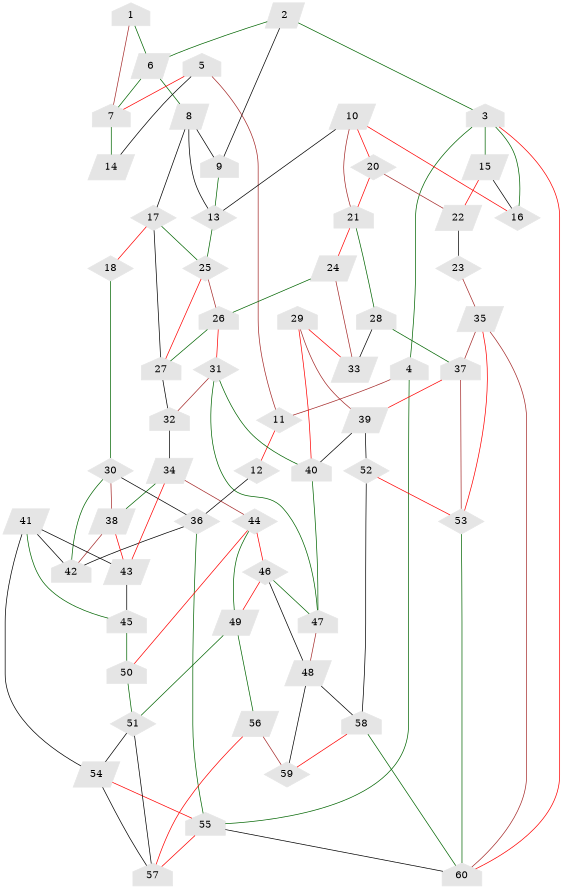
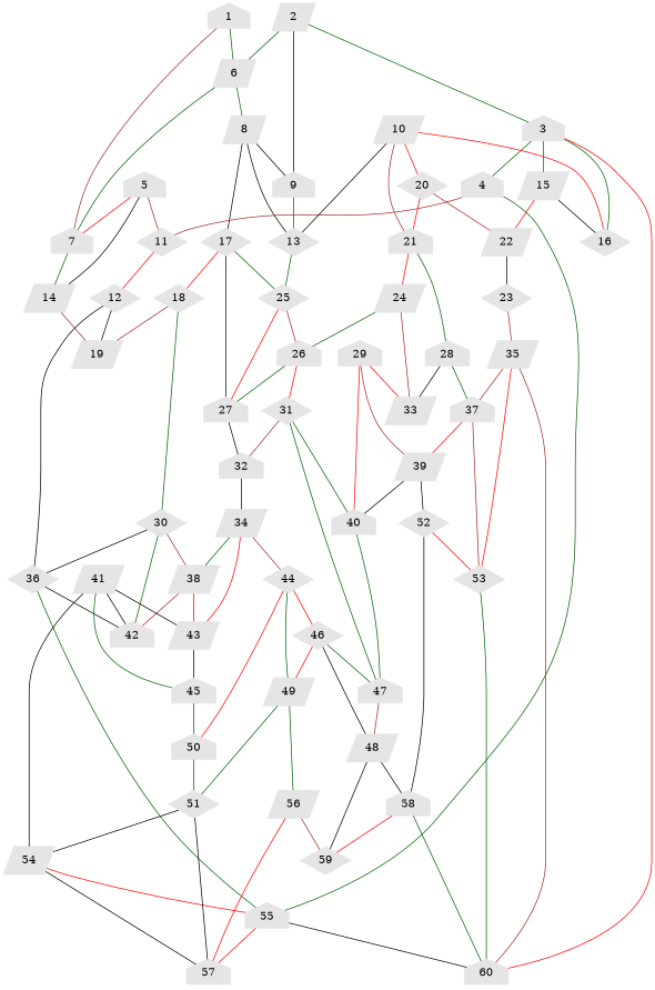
  graph {
    node [color=gray90 shape=house style=filled]
    edge [color=darkgreen weight=1.0]
    6 [shape=parallelogram]
    1
    7
    8 [shape=parallelogram]
    14 [shape=parallelogram]
    2 [shape=parallelogram]
    3
    9
    4
    15 [shape=parallelogram]
    16 [shape=diamond]
    60
    13 [shape=diamond]
    11 [shape=diamond]
    55
    22 [shape=parallelogram]
    12 [shape=diamond]
    57
    5
+   19 [shape=parallelogram]
    17 [shape=diamond]
    25 [shape=diamond]
    18 [shape=diamond]
    27
    10 [shape=parallelogram]
    20 [shape=diamond]
    21
    24 [shape=parallelogram]
    28
    36 [shape=diamond]
    42
    26
    23 [shape=diamond]
    30 [shape=diamond]
    32
    38 [shape=parallelogram]
    33 [shape=parallelogram]
    37
    35 [shape=parallelogram]
    53 [shape=diamond]
    31 [shape=diamond]
    40
    47
    34 [shape=parallelogram]
    39 [shape=parallelogram]
    29
    52 [shape=diamond]
    43 [shape=parallelogram]
    48 [shape=parallelogram]
    44 [shape=diamond]
    45
    46 [shape=diamond]
    49 [shape=parallelogram]
    50
    58
    41 [shape=parallelogram]
    54 [shape=parallelogram]
    51 [shape=diamond]
    56 [shape=parallelogram]
    59 [shape=diamond]
    6 -- 7
    6 -- 8
    1 -- 6
    1 -- 7 [color=brown]
    7 -- 14
    8 -- 9 [color=black]
    8 -- 13 [color=black]
    8 -- 17 [color=black]
+   14 -- 19 [color=brown weight=2.0]
    2 -- 6
    2 -- 3
    2 -- 9 [color=black]
    3 -- 4
    3 -- 15
    3 -- 16
    3 -- 60 [color=red]
    9 -- 13
    4 -- 11 [color=brown weight=2.0]
    4 -- 55
    15 -- 16 [color=black]
    15 -- 22 [color=red]
    13 -- 25
    11 -- 12 [color=red]
    55 -- 60 [color=black]
    55 -- 57 [color=red]
    22 -- 23 [color=black weight=2.0]
+   12 -- 19 [color=black]
    12 -- 36 [color=black]
    5 -- 7 [color=red]
    5 -- 14 [color=black]
    5 -- 11 [color=brown]
    17 -- 25
    17 -- 18 [color=red]
    17 -- 27 [color=black]
    25 -- 27 [color=red]
    25 -- 26 [color=brown]
+   18 -- 19 [color=brown]
    18 -- 30
    27 -- 32 [color=black]
    10 -- 16 [color=red]
    10 -- 13 [color=black]
    10 -- 20 [color=red]
    10 -- 21 [color=brown]
    20 -- 22 [color=brown weight=2.0]
    20 -- 21 [color=red]
    21 -- 24 [color=red]
    21 -- 28
    24 -- 26
    24 -- 33 [color=brown]
    28 -- 33 [color=black weight=2.0]
    28 -- 37
    36 -- 55
    36 -- 42 [color=black]
    26 -- 27
    26 -- 31 [color=red]
    23 -- 35 [color=brown]
    30 -- 36 [color=black]
    30 -- 42
    30 -- 38 [color=brown]
    32 -- 34 [color=black]
    38 -- 42 [color=brown]
    38 -- 43 [color=red]
    37 -- 53 [color=brown]
    37 -- 39 [color=red]
    35 -- 60 [color=brown]
    35 -- 37 [color=brown]
    35 -- 53 [color=red]
    53 -- 60
    31 -- 32 [color=brown]
    31 -- 40
    31 -- 47
    40 -- 47
    47 -- 48 [color=brown]
    34 -- 38
    34 -- 43 [color=red]
    34 -- 44 [color=brown]
    39 -- 40 [color=black]
    39 -- 52 [color=black]
    29 -- 33 [color=red]
    29 -- 40 [color=red]
    29 -- 39 [color=brown]
    52 -- 53 [color=red]
    52 -- 58 [color=black]
    43 -- 45 [color=black]
    48 -- 58 [color=black]
    48 -- 59 [color=black]
    44 -- 46 [color=red]
    44 -- 49
    44 -- 50 [color=red]
    45 -- 50 [weight=2.0]
    46 -- 47
    46 -- 48 [color=black]
    46 -- 49 [color=red]
    49 -- 51
    49 -- 56
    50 -- 51
    58 -- 60
    58 -- 59 [color=red]
    41 -- 42 [color=black]
    41 -- 43 [color=black]
    41 -- 45
    41 -- 54 [color=black]
    54 -- 55 [color=red]
    54 -- 57 [color=black]
    51 -- 57 [color=black]
    51 -- 54 [color=black]
    56 -- 57 [color=red]
    56 -- 59 [color=brown weight=2.0]
  }
